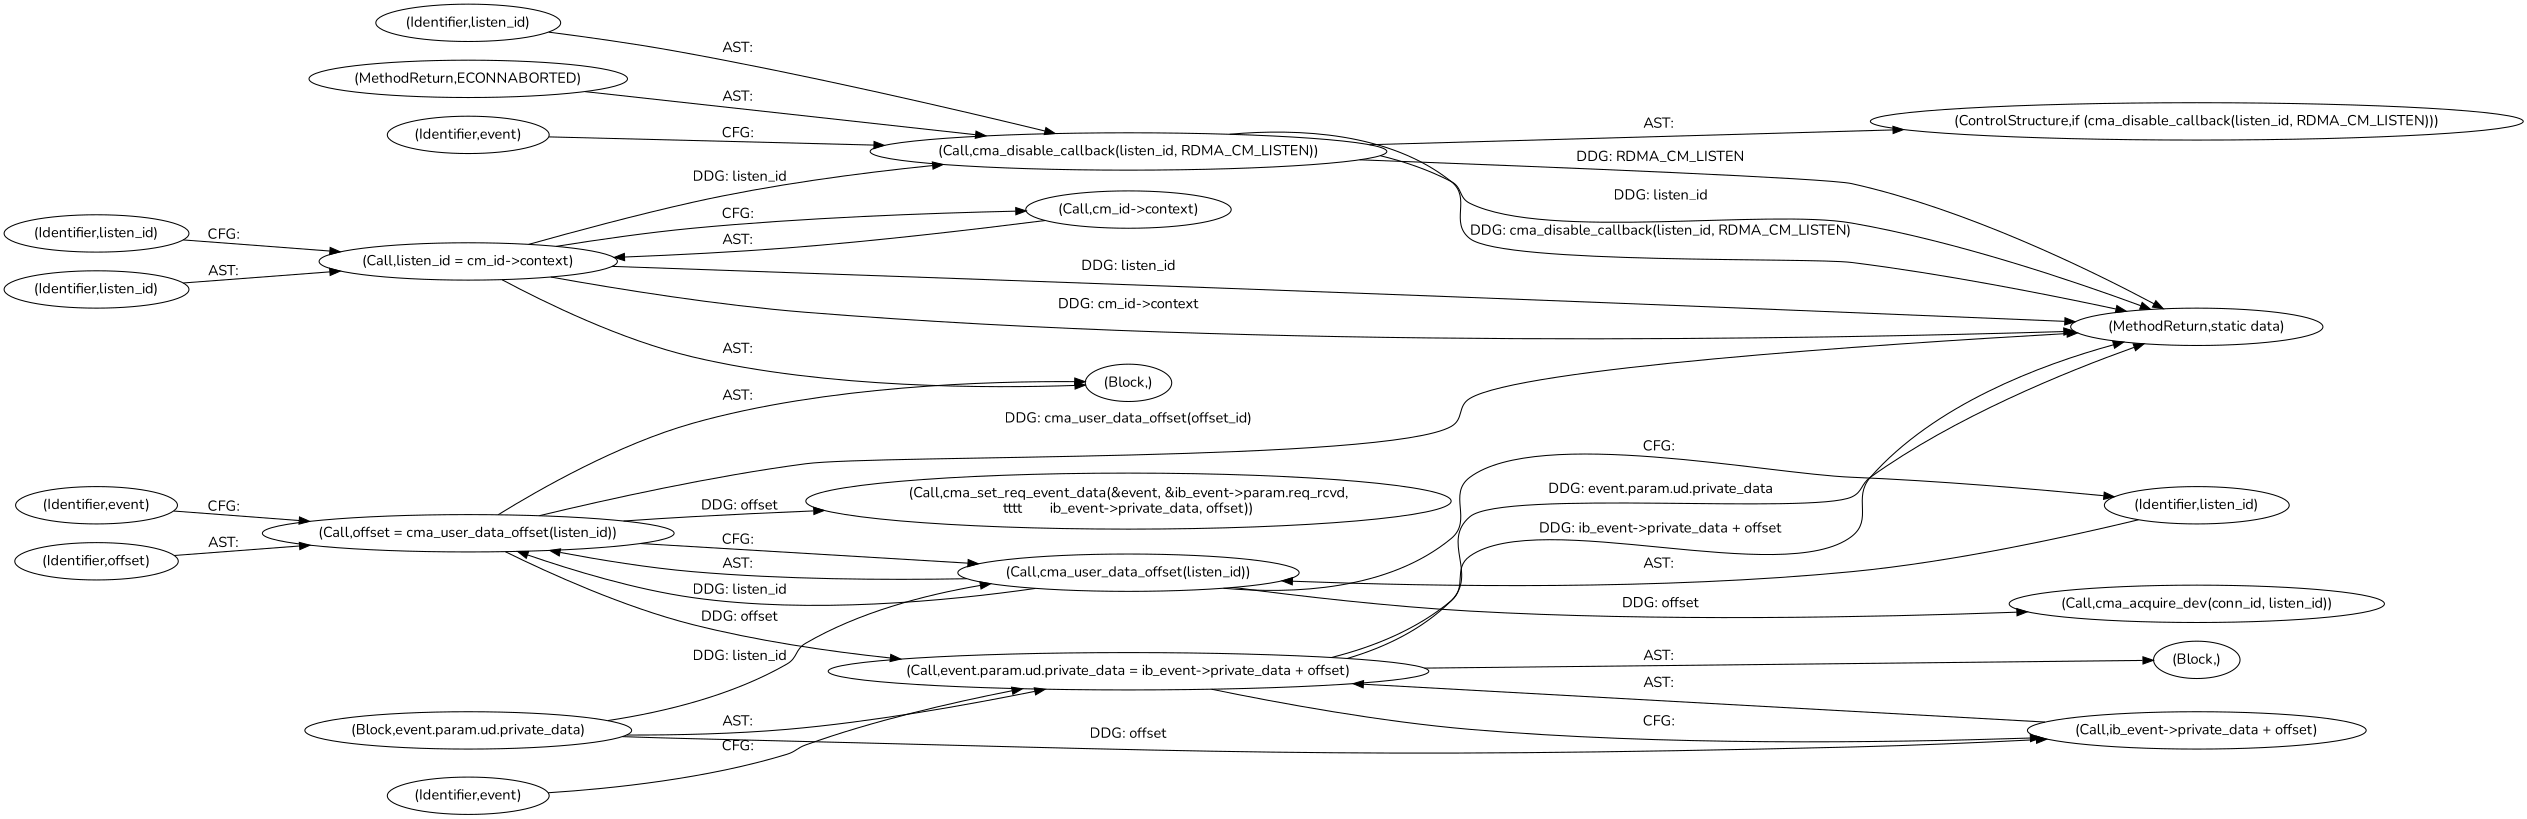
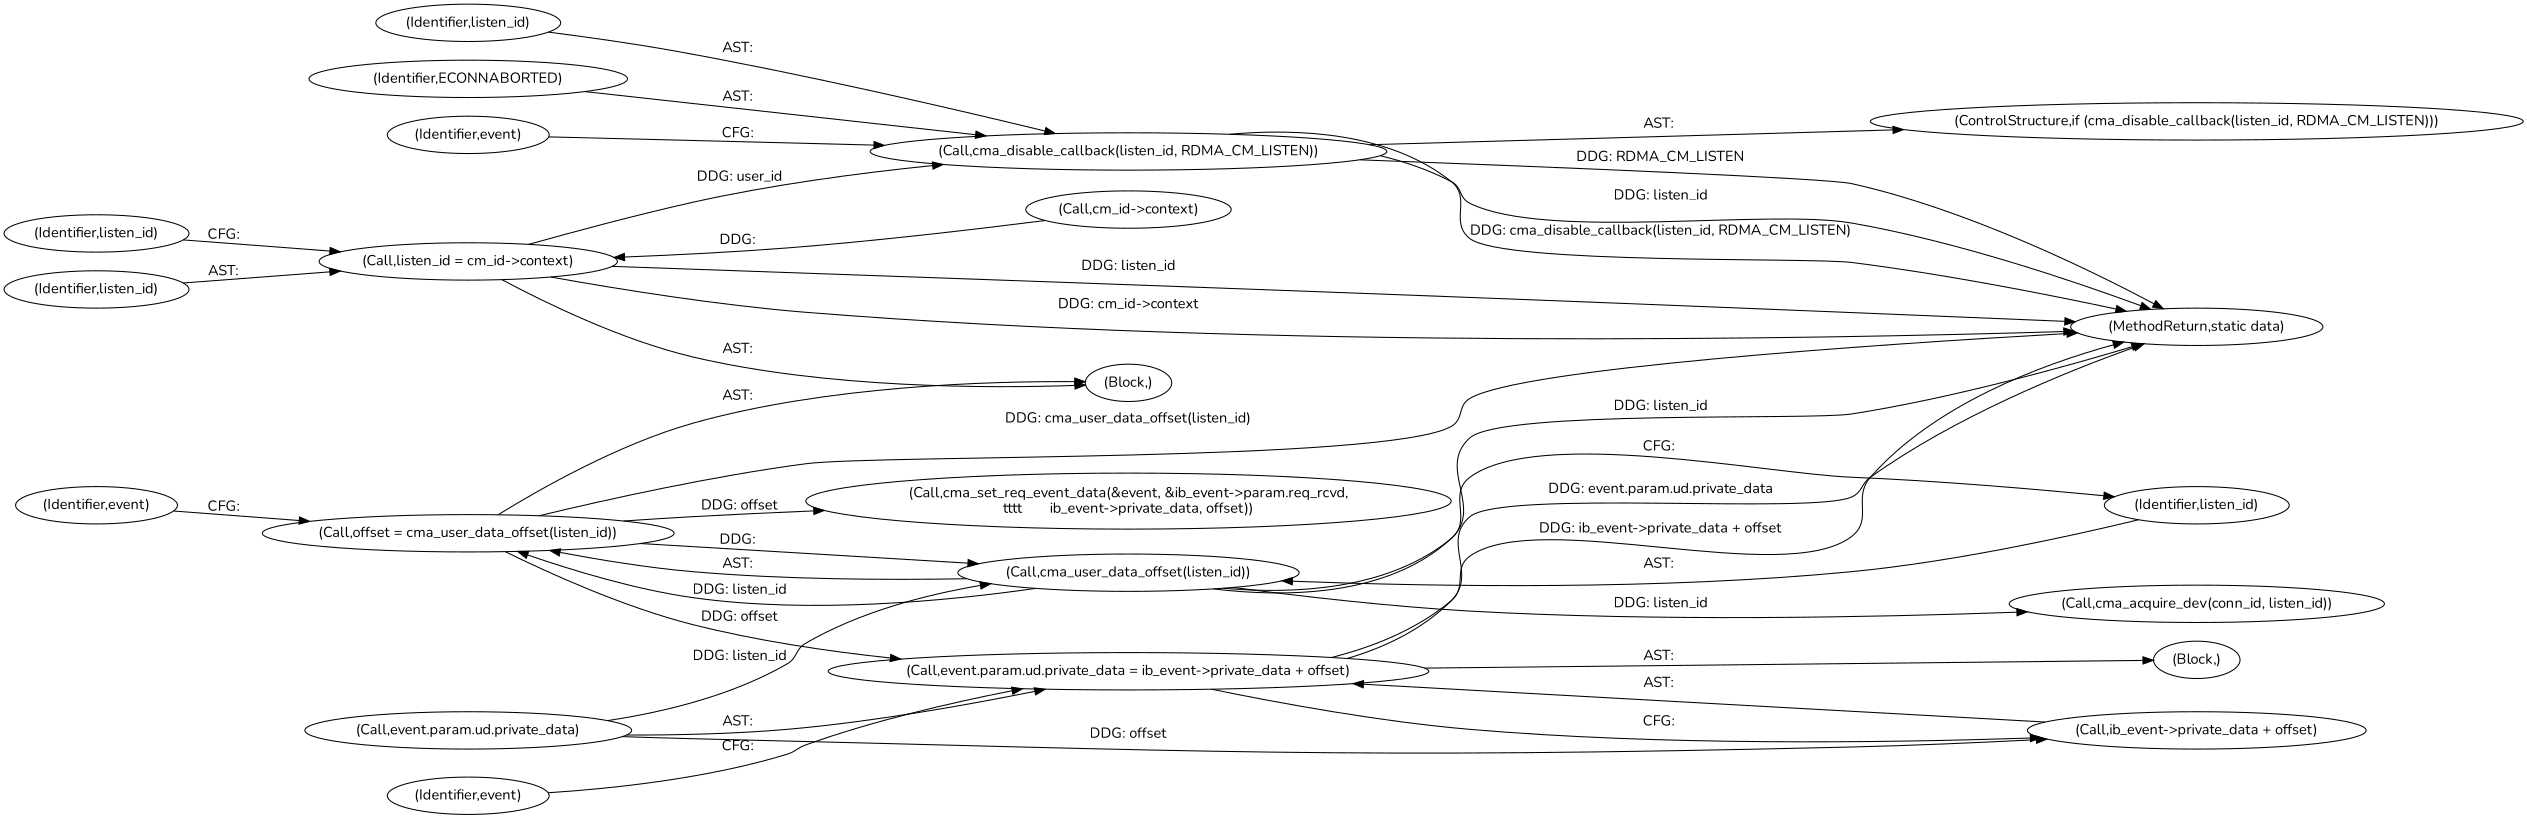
  digraph {
    fontname=Nunito
    rankdir=LR
    node [fontname=Nunito]
    edge [fontname=Nunito]
    n1 [label="(Call,event.param.ud.private_data = ib_event->private_data + offset)"]
    n2 [label="(Block,)"]
    n3 [label="(MethodReturn,static data)"]
    n4 [label="(Call,ib_event->private_data + offset)"]
    n5 [label="(Call,offset = cma_user_data_offset(listen_id))"]
    n6 [label="(Call,cma_user_data_offset(listen_id))"]
    n7 [label="(Block,)"]
    n8 [label="(Call,cma_set_req_event_data(&event, &ib_event->param.req_rcvd,\n\t\t\t\t       ib_event->private_data, offset))"]
    n9 [label="(Call,cma_acquire_dev(conn_id, listen_id))"]
    n10 [label="(Identifier,listen_id)"]
    n11 [label="(Call,cma_disable_callback(listen_id, RDMA_CM_LISTEN))"]
    n12 [label="(ControlStructure,if (cma_disable_callback(listen_id, RDMA_CM_LISTEN)))"]
    n13 [label="(Call,listen_id = cm_id->context)"]
    n14 [label="(Call,cm_id->context)"]
    n15 [label="(Identifier,event)"]
-   n16 [label="(Identifier,offset)"]
    n17 [label="(Identifier,listen_id)"]
    n18 [label="(Identifier,listen_id)"]
    n19 [label="(Identifier,listen_id)"]
-   n20 [label="(MethodReturn,ECONNABORTED)"]
+   n20 [label="(Identifier,ECONNABORTED)"]
    n21 [label="(Identifier,event)"]
-   n22 [label="(Block,event.param.ud.private_data)"]
+   n22 [label="(Call,event.param.ud.private_data)"]
    n23 [label="(Identifier,event)"]
    n1 -> n2 [label="AST: "]
    n1 -> n3 [label="DDG: event.param.ud.private_data"]
    n1 -> n3 [label="DDG: ib_event->private_data + offset"]
    n1 -> n4 [label="CFG: "]
    n4 -> n1 [label="AST: "]
    n5 -> n1 [label="DDG: offset"]
-   n5 -> n3 [label="DDG: cma_user_data_offset(offset_id)"]
-   n5 -> n6 [label="CFG: "]
+   n5 -> n3 [label="DDG: cma_user_data_offset(listen_id)"]
+   n5 -> n6 [label="DDG: "]
    n5 -> n7 [label="AST: "]
    n5 -> n8 [label="DDG: offset"]
+   n6 -> n3 [label="DDG: listen_id"]
    n6 -> n5 [label="AST: "]
    n6 -> n5 [label="DDG: listen_id"]
-   n6 -> n9 [label="DDG: offset"]
+   n6 -> n9 [label="DDG: listen_id"]
    n6 -> n10 [label="CFG: "]
    n10 -> n6 [label="AST: "]
    n11 -> n3 [label="DDG: cma_disable_callback(listen_id, RDMA_CM_LISTEN)"]
    n11 -> n3 [label="DDG: RDMA_CM_LISTEN"]
    n11 -> n3 [label="DDG: listen_id"]
    n11 -> n12 [label="AST: "]
    n13 -> n3 [label="DDG: cm_id->context"]
    n13 -> n3 [label="DDG: listen_id"]
    n13 -> n7 [label="AST: "]
-   n13 -> n11 [label="DDG: listen_id"]
-   n13 -> n14 [label="CFG: "]
-   n14 -> n13 [label="AST: "]
+   n13 -> n11 [label="DDG: user_id"]
+   n14 -> n13 [label="DDG: "]
    n15 -> n5 [label="CFG: "]
-   n16 -> n5 [label="AST: "]
    n17 -> n13 [label="CFG: "]
    n18 -> n11 [label="AST: "]
    n19 -> n13 [label="AST: "]
    n20 -> n11 [label="AST: "]
    n21 -> n1 [label="CFG: "]
    n22 -> n1 [label="AST: "]
    n22 -> n4 [label="DDG: offset"]
    n22 -> n6 [label="DDG: listen_id"]
    n23 -> n11 [label="CFG: "]
  }
